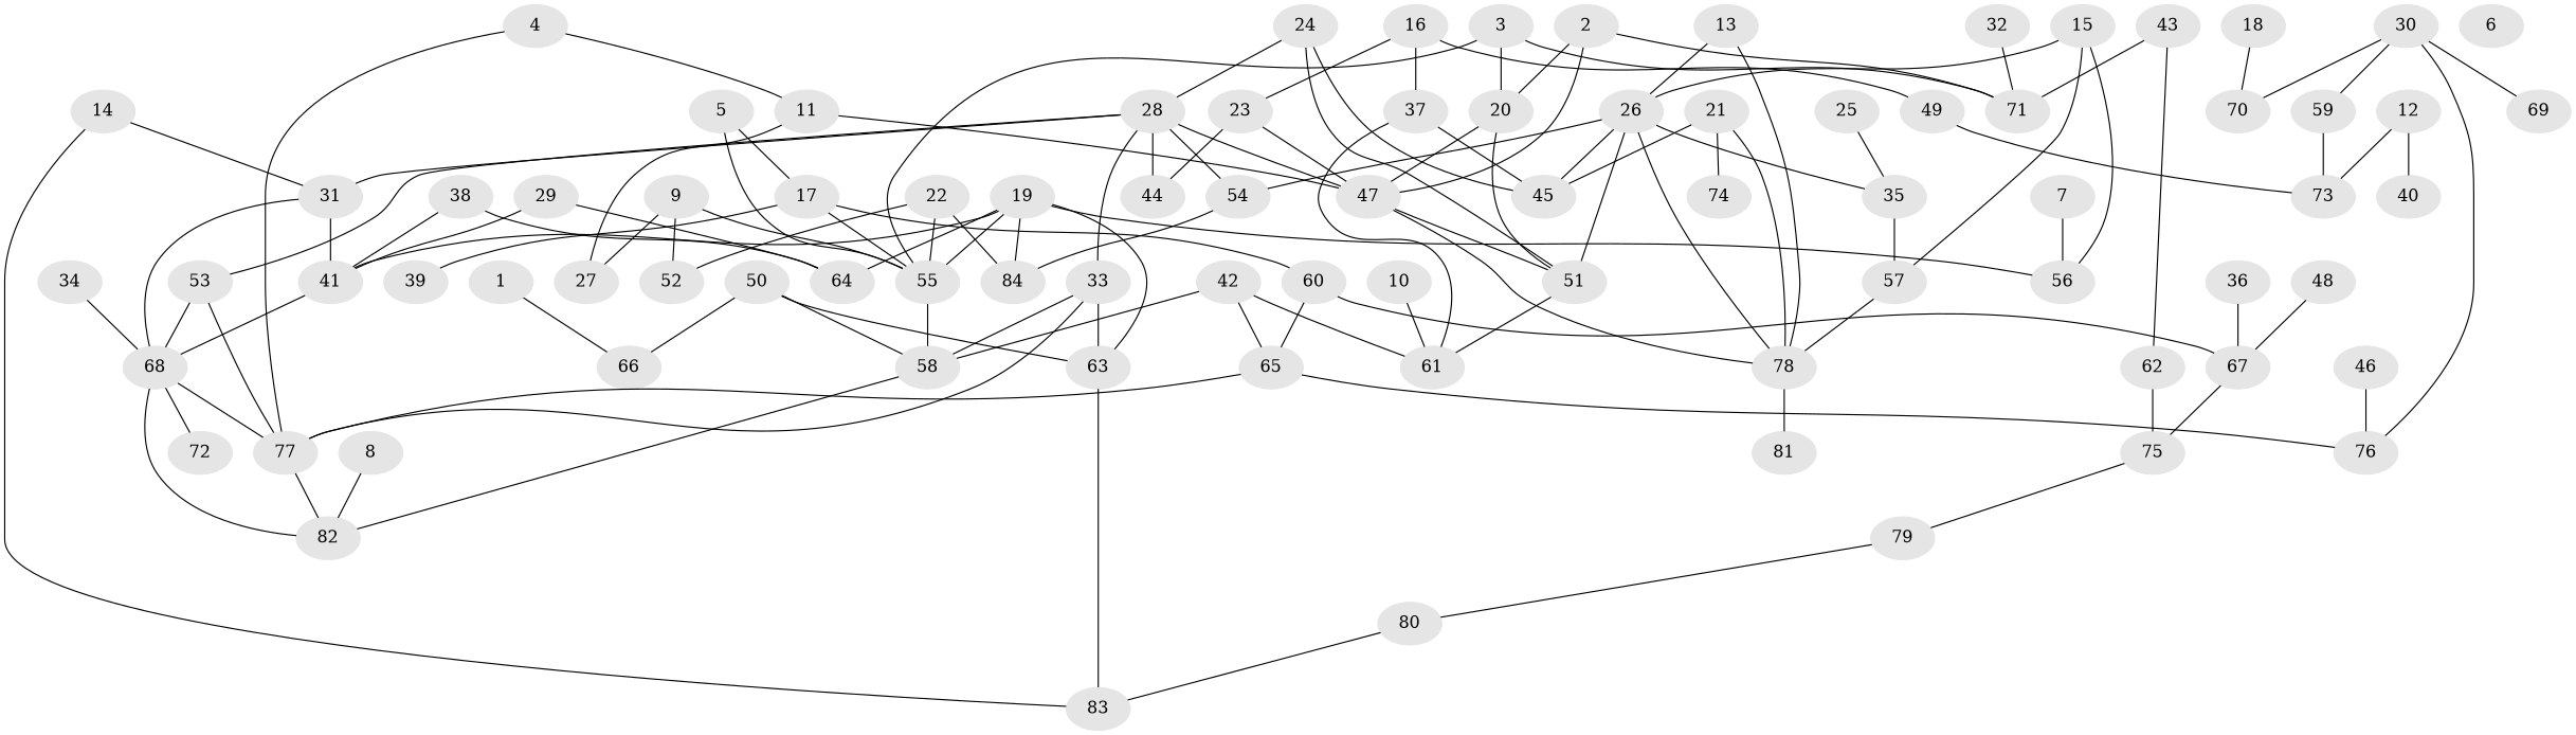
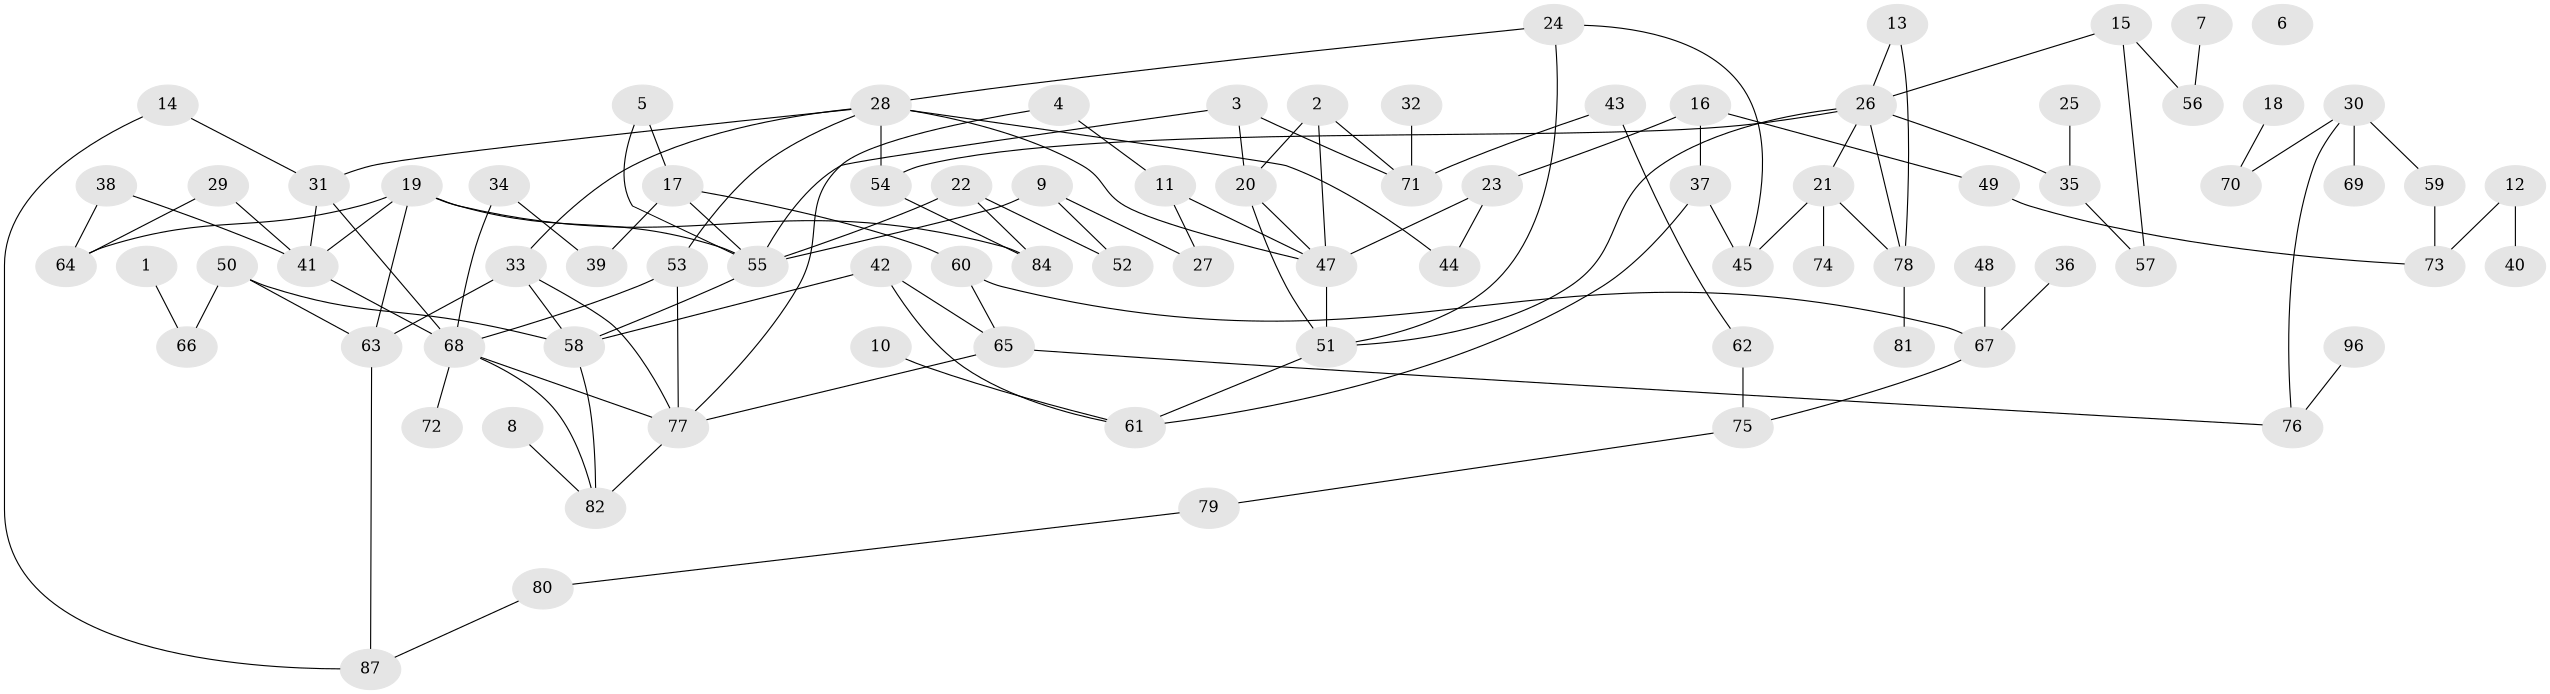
  graph {
    node [color=gray90 style=filled]
    1
    66
    2
    20
    47
    71
    51
    78
    3
    55
    58
    4
    11
    77
    27
    82
    5
    17
    39
    60
    6
    7
    56
    8
    9
    52
    48
    67
    10
    61
    12
    40
    73
    13
    26
    45
    35
    54
    81
    14
    31
-   83
+   83 [label=87]
    41
    68
    15
    57
    16
    23
    37
    49
    44
    65
    18
    70
    19
    63
    64
    84
    21
    74
    22
    24
    28
    33
    53
    25
    29
    30
    59
    69
    76
    72
    32
    34
    36
    75
    38
    42
    43
    62
-   46
+   46 [label=96]
    50
    79
    80
    1 -- 66
    2 -- 20
    2 -- 47
    2 -- 71
    20 -- 47
    20 -- 51
    47 -- 51
-   47 -- 78
    51 -- 61
    78 -- 81
    3 -- 20
    3 -- 71
    3 -- 55
    55 -- 58
    58 -- 82
    4 -- 11
    4 -- 77
    11 -- 47
    11 -- 27
    77 -- 82
    5 -- 55
    5 -- 17
    17 -- 55
    17 -- 39
    17 -- 60
    60 -- 67
    60 -- 65
    7 -- 56
    8 -- 82
    9 -- 55
    9 -- 27
    9 -- 52
    48 -- 67
    67 -- 75
    10 -- 61
    12 -- 40
    12 -- 73
    13 -- 78
    13 -- 26
    26 -- 51
    26 -- 78
-   26 -- 45
+   26 -- 21
    26 -- 35
    26 -- 54
    35 -- 57
    54 -- 84
    14 -- 31
    14 -- 83
    31 -- 41
    31 -- 68
    41 -- 68
    68 -- 77
    68 -- 82
    68 -- 72
    15 -- 56
    15 -- 26
    15 -- 57
-   57 -- 78
    16 -- 23
    16 -- 37
    16 -- 49
    23 -- 47
    23 -- 44
    37 -- 61
    37 -- 45
    49 -- 73
    65 -- 77
    65 -- 76
    18 -- 70
    19 -- 55
-   19 -- 56
    19 -- 41
    19 -- 63
    19 -- 64
    19 -- 84
    63 -- 83
    21 -- 78
    21 -- 45
    21 -- 74
    22 -- 55
    22 -- 52
    22 -- 84
    24 -- 51
    24 -- 45
    24 -- 28
    28 -- 47
    28 -- 54
    28 -- 31
    28 -- 44
    28 -- 33
    28 -- 53
    33 -- 58
    33 -- 77
    33 -- 63
    53 -- 77
    53 -- 68
    25 -- 35
    29 -- 41
    29 -- 64
    30 -- 70
    30 -- 59
    30 -- 69
    30 -- 76
    59 -- 73
    32 -- 71
+   34 -- 39
    34 -- 68
    36 -- 67
    75 -- 79
    38 -- 41
    38 -- 64
    42 -- 58
    42 -- 61
    42 -- 65
    43 -- 71
    43 -- 62
    62 -- 75
    46 -- 76
    50 -- 66
    50 -- 58
    50 -- 63
    79 -- 80
    80 -- 83
  }
